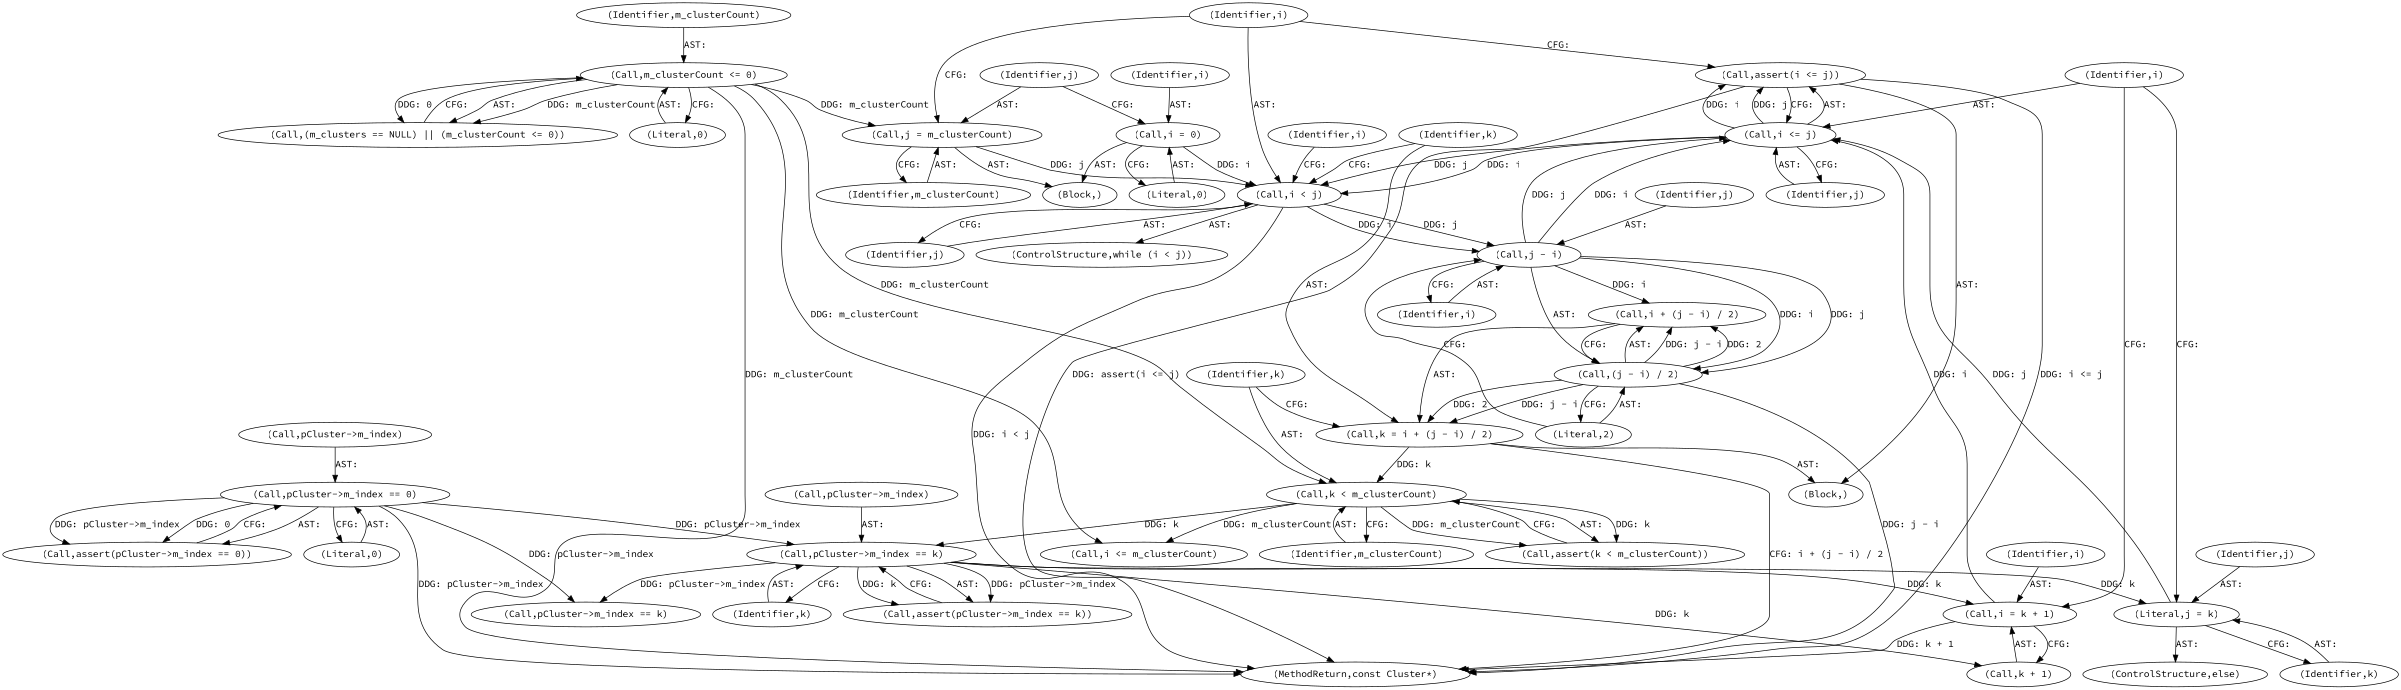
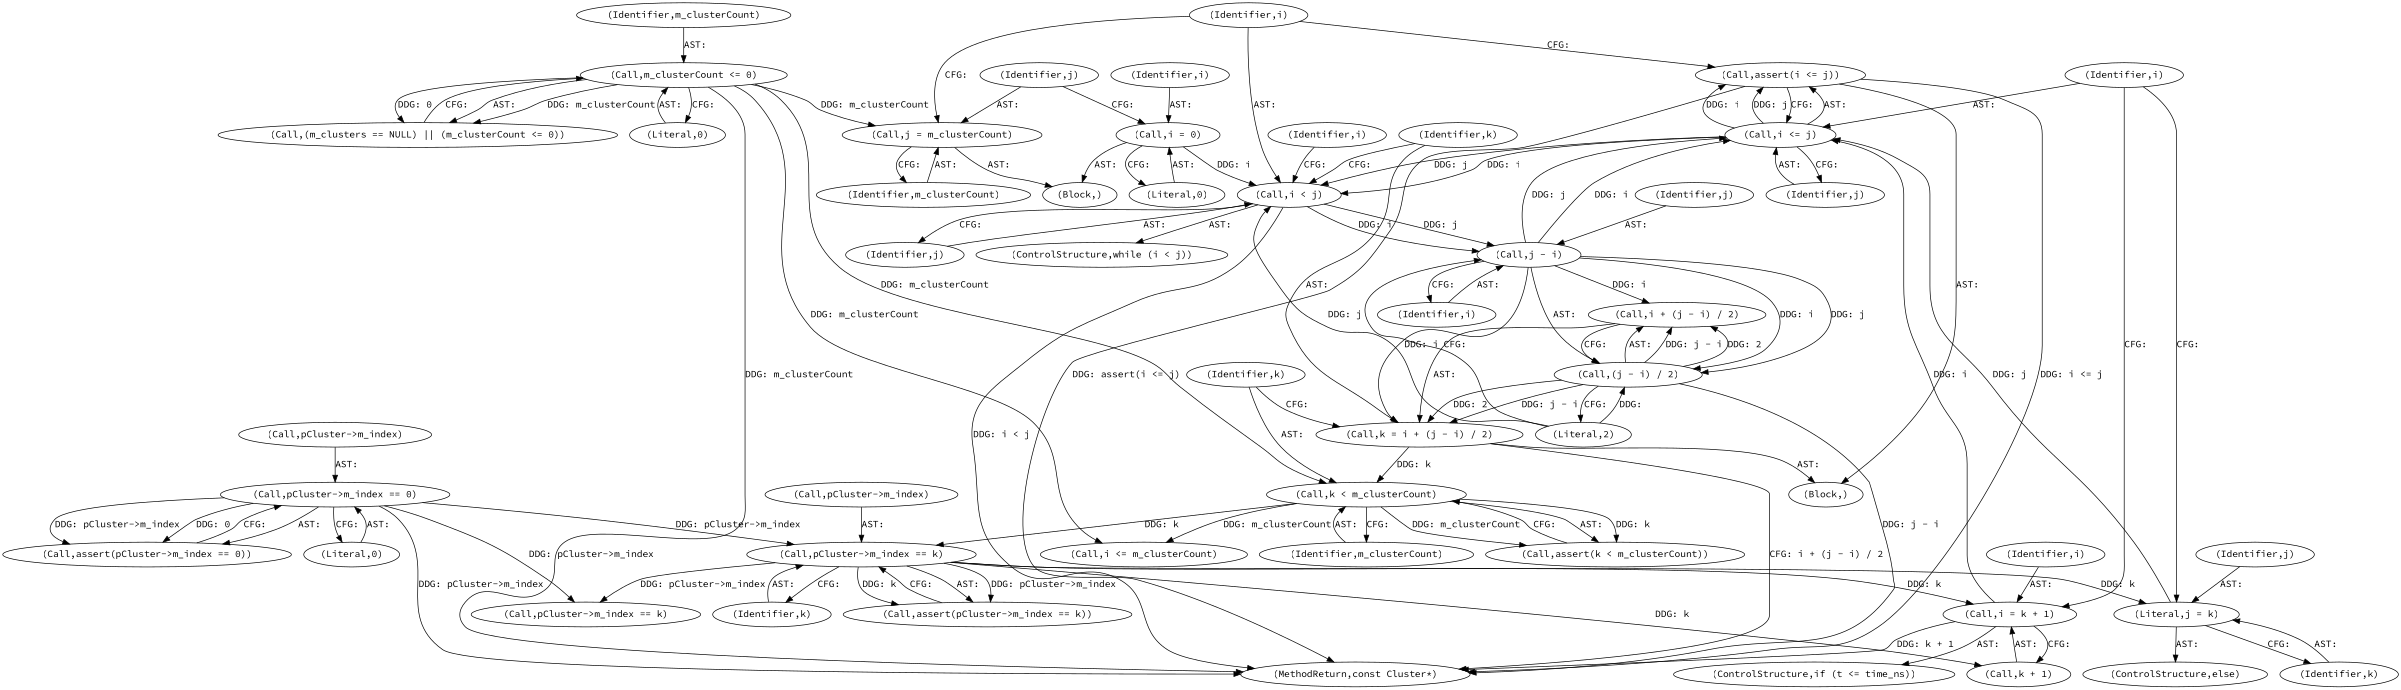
  digraph {
    fontname="Source Code Pro"
    node [fontname="Source Code Pro"]
    edge [fontname="Source Code Pro"]
    n1 [label="(Call,assert(i <= j))"]
    n2 [label="(Call,i <= j)"]
    n3 [label="(MethodReturn,const Cluster*)"]
    n4 [label="(Block,)"]
    n5 [label="(Call,i < j)"]
    n6 [label="(Identifier,j)"]
    n7 [label="(Call,j - i)"]
    n8 [label="(ControlStructure,while (i < j))"]
    n9 [label="(Identifier,j)"]
    n10 [label="(Call,i = k + 1)"]
    n11 [label="(Call,k + 1)"]
+   n12 [label="(ControlStructure,if (t <= time_ns))"]
    n13 [label="(Call,pCluster->m_index == k)"]
    n14 [label="(Literal,j = k)"]
    n15 [label="(Call,pCluster->m_index == k)"]
    n16 [label="(Call,assert(pCluster->m_index == k))"]
    n17 [label="(Identifier,k)"]
    n18 [label="(Identifier,k)"]
    n19 [label="(ControlStructure,else)"]
    n20 [label="(Call,pCluster->m_index == 0)"]
    n21 [label="(Call,assert(pCluster->m_index == 0))"]
    n22 [label="(Literal,0)"]
    n23 [label="(Call,k < m_clusterCount)"]
    n24 [label="(Call,assert(k < m_clusterCount))"]
    n25 [label="(Call,i <= m_clusterCount)"]
    n26 [label="(Identifier,m_clusterCount)"]
    n27 [label="(Call,k = i + (j - i) / 2)"]
    n28 [label="(Call,i + (j - i) / 2)"]
    n29 [label="(Call,(j - i) / 2)"]
    n30 [label="(Identifier,i)"]
    n31 [label="(Literal,2)"]
    n32 [label="(Call,i = 0)"]
    n33 [label="(Literal,0)"]
    n34 [label="(Block,)"]
    n35 [label="(Call,j = m_clusterCount)"]
    n36 [label="(Identifier,m_clusterCount)"]
    n37 [label="(Call,m_clusterCount <= 0)"]
    n38 [label="(Call,(m_clusters == NULL) || (m_clusterCount <= 0))"]
    n39 [label="(Literal,0)"]
    n40 [label="(Identifier,i)"]
    n41 [label="(Identifier,j)"]
    n42 [label="(Identifier,m_clusterCount)"]
    n43 [label="(Identifier,j)"]
    n44 [label="(Identifier,i)"]
    n45 [label="(Identifier,i)"]
    n46 [label="(Call,pCluster->m_index)"]
    n47 [label="(Identifier,k)"]
    n48 [label="(Identifier,k)"]
    n49 [label="(Identifier,j)"]
    n50 [label="(Call,pCluster->m_index)"]
    n51 [label="(Identifier,i)"]
    n52 [label="(Identifier,i)"]
    n1 -> n2 [label="CFG: "]
    n1 -> n3 [label="DDG: i <= j"]
    n1 -> n3 [label="DDG: assert(i <= j)"]
    n1 -> n4 [label="AST: "]
    n2 -> n1 [label="AST: "]
    n2 -> n1 [label="DDG: i"]
    n2 -> n1 [label="DDG: j"]
    n2 -> n5 [label="DDG: i"]
    n2 -> n5 [label="DDG: j"]
    n2 -> n6 [label="CFG: "]
    n5 -> n3 [label="DDG: i < j"]
    n5 -> n7 [label="DDG: j"]
    n5 -> n7 [label="DDG: i"]
    n5 -> n8 [label="AST: "]
    n5 -> n9 [label="CFG: "]
    n6 -> n2 [label="AST: "]
    n7 -> n2 [label="DDG: i"]
    n7 -> n2 [label="DDG: j"]
+   n7 -> n27 [label="DDG: i"]
    n7 -> n28 [label="DDG: i"]
    n7 -> n29 [label="AST: "]
    n7 -> n29 [label="DDG: j"]
    n7 -> n29 [label="DDG: i"]
    n7 -> n30 [label="CFG: "]
    n9 -> n5 [label="AST: "]
    n10 -> n2 [label="DDG: i"]
    n10 -> n3 [label="DDG: k + 1"]
    n10 -> n11 [label="CFG: "]
+   n10 -> n12 [label="AST: "]
    n11 -> n10 [label="AST: "]
    n13 -> n10 [label="DDG: k"]
    n13 -> n11 [label="DDG: k"]
    n13 -> n14 [label="DDG: k"]
    n13 -> n15 [label="DDG: pCluster->m_index"]
    n13 -> n16 [label="AST: "]
    n13 -> n16 [label="DDG: pCluster->m_index"]
    n13 -> n16 [label="DDG: k"]
    n13 -> n17 [label="CFG: "]
    n14 -> n2 [label="DDG: j"]
    n14 -> n18 [label="CFG: "]
    n14 -> n19 [label="AST: "]
    n16 -> n13 [label="CFG: "]
    n17 -> n13 [label="AST: "]
    n18 -> n14 [label="AST: "]
    n20 -> n3 [label="DDG: pCluster->m_index"]
    n20 -> n13 [label="DDG: pCluster->m_index"]
    n20 -> n15 [label="DDG: pCluster->m_index"]
    n20 -> n21 [label="AST: "]
    n20 -> n21 [label="DDG: pCluster->m_index"]
    n20 -> n21 [label="DDG: 0"]
    n20 -> n22 [label="CFG: "]
    n21 -> n20 [label="CFG: "]
    n22 -> n20 [label="AST: "]
    n23 -> n13 [label="DDG: k"]
    n23 -> n24 [label="AST: "]
    n23 -> n24 [label="DDG: k"]
    n23 -> n24 [label="DDG: m_clusterCount"]
    n23 -> n25 [label="DDG: m_clusterCount"]
    n23 -> n26 [label="CFG: "]
    n24 -> n23 [label="CFG: "]
    n26 -> n23 [label="AST: "]
    n27 -> n3 [label="CFG: i + (j - i) / 2"]
    n27 -> n4 [label="AST: "]
    n27 -> n23 [label="DDG: k"]
    n28 -> n27 [label="AST: "]
    n28 -> n29 [label="CFG: "]
    n29 -> n3 [label="DDG: j - i"]
    n29 -> n27 [label="DDG: j - i"]
    n29 -> n27 [label="DDG: 2"]
    n29 -> n28 [label="AST: "]
    n29 -> n28 [label="DDG: j - i"]
    n29 -> n28 [label="DDG: 2"]
    n29 -> n31 [label="CFG: "]
    n30 -> n7 [label="AST: "]
    n31 -> n7 [label="CFG: "]
-   n31 -> n29 [label="AST: "]
+   n31 -> n29 [label="DDG: "]
    n32 -> n5 [label="DDG: i"]
    n32 -> n33 [label="CFG: "]
    n32 -> n34 [label="AST: "]
    n33 -> n32 [label="AST: "]
-   n35 -> n5 [label="DDG: j"]
+   n31 -> n5 [label="DDG: j"]
    n35 -> n34 [label="AST: "]
    n35 -> n36 [label="CFG: "]
    n36 -> n35 [label="AST: "]
    n37 -> n3 [label="DDG: m_clusterCount"]
    n37 -> n23 [label="DDG: m_clusterCount"]
    n37 -> n25 [label="DDG: m_clusterCount"]
    n37 -> n35 [label="DDG: m_clusterCount"]
    n37 -> n38 [label="AST: "]
    n37 -> n38 [label="DDG: m_clusterCount"]
    n37 -> n38 [label="DDG: 0"]
    n37 -> n39 [label="CFG: "]
    n38 -> n37 [label="CFG: "]
    n39 -> n37 [label="AST: "]
    n40 -> n5 [label="CFG: "]
    n41 -> n32 [label="CFG: "]
    n41 -> n35 [label="AST: "]
    n42 -> n37 [label="AST: "]
    n43 -> n14 [label="AST: "]
    n44 -> n32 [label="AST: "]
    n45 -> n10 [label="AST: "]
    n46 -> n20 [label="AST: "]
    n47 -> n23 [label="AST: "]
    n47 -> n27 [label="CFG: "]
    n48 -> n5 [label="CFG: "]
    n48 -> n27 [label="AST: "]
    n49 -> n7 [label="AST: "]
    n50 -> n13 [label="AST: "]
    n51 -> n2 [label="AST: "]
    n51 -> n10 [label="CFG: "]
    n51 -> n14 [label="CFG: "]
    n52 -> n1 [label="CFG: "]
    n52 -> n5 [label="AST: "]
    n52 -> n35 [label="CFG: "]
  }
